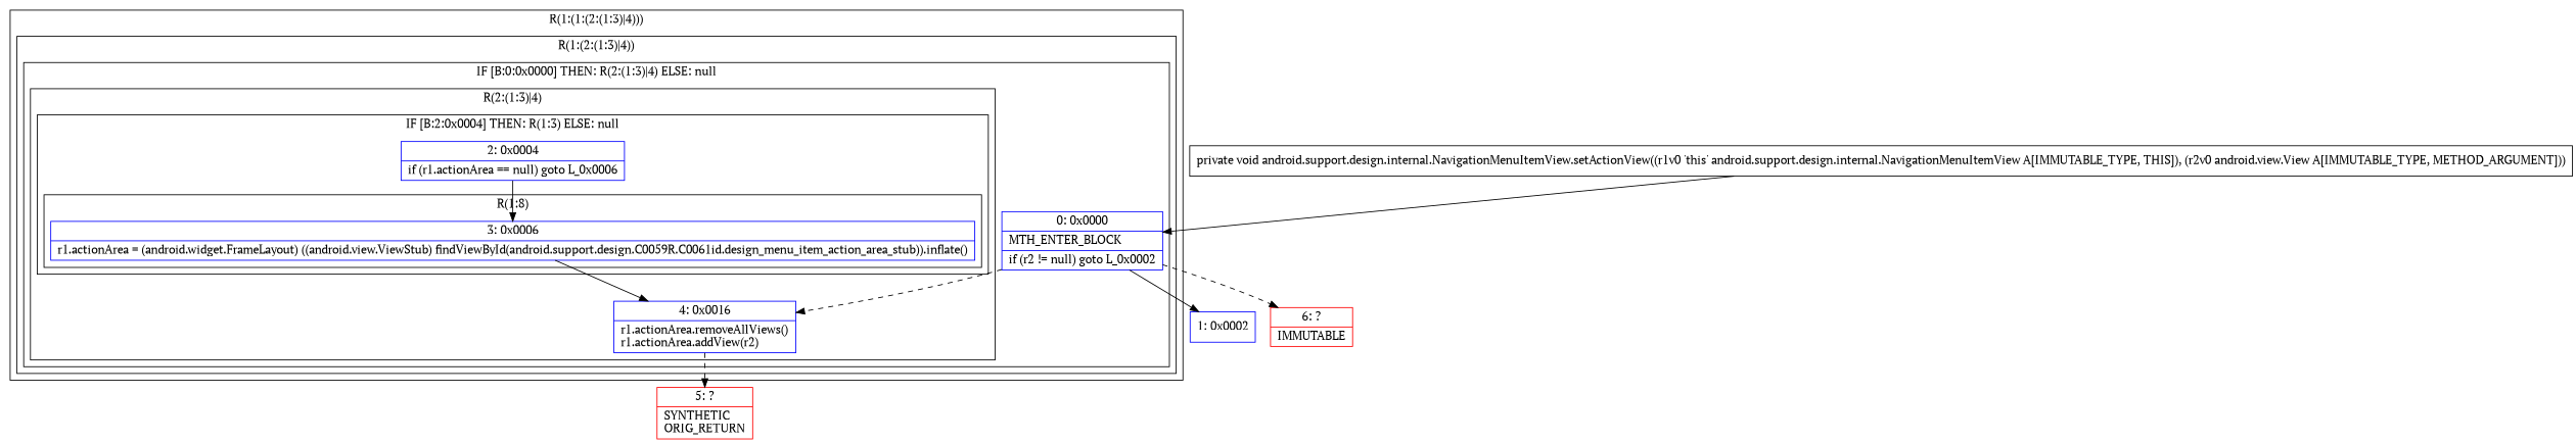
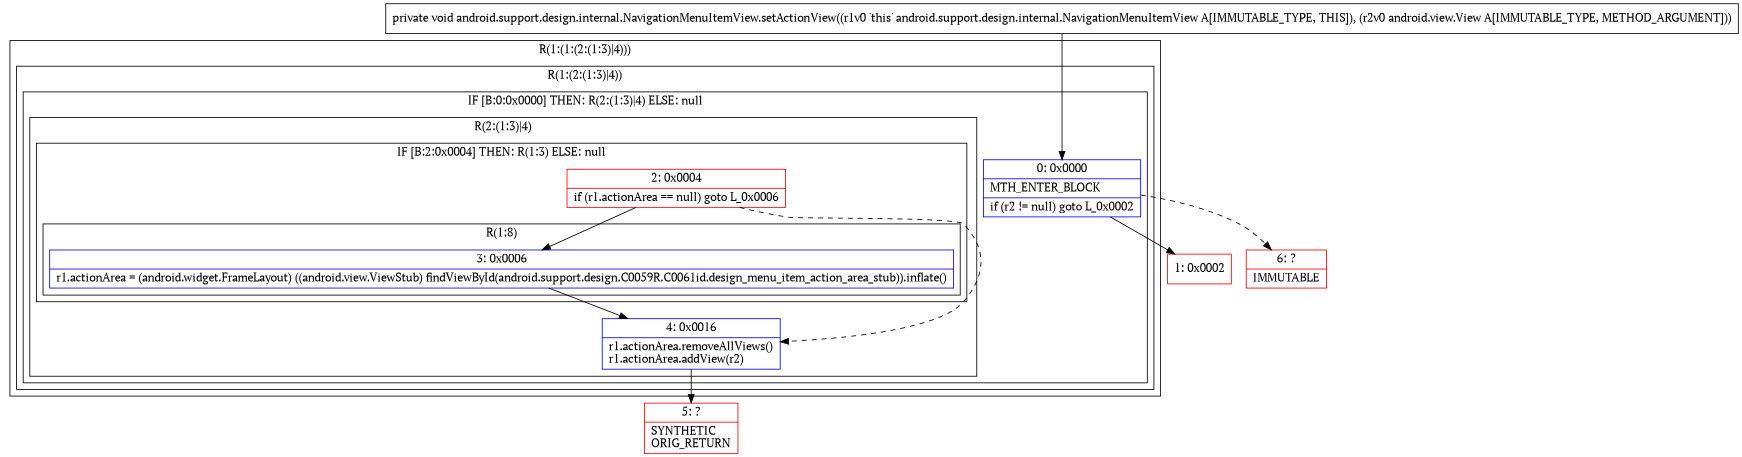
  digraph {
    fontname="PT Serif"
    node [color=blue fontname="PT Serif" shape=record]
    edge [fontname="PT Serif"]
    n1 [label="{3\:\ 0x0006|r1.actionArea = (android.widget.FrameLayout) ((android.view.ViewStub) findViewById(android.support.design.C0059R.C0061id.design_menu_item_action_area_stub)).inflate()\l}"]
-   n2 [label="{2\:\ 0x0004|if (r1.actionArea == null) goto L_0x0006\l}"]
+   n2 [color=red label="{2\:\ 0x0004|if (r1.actionArea == null) goto L_0x0006\l}"]
    n3 [label="{4\:\ 0x0016|r1.actionArea.removeAllViews()\lr1.actionArea.addView(r2)\l}"]
    n4 [label="{0\:\ 0x0000|MTH_ENTER_BLOCK\l|if (r2 != null) goto L_0x0002\l}"]
    n5 [color=red label="{5\:\ ?|SYNTHETIC\lORIG_RETURN\l}"]
-   n6 [label="{1\:\ 0x0002}"]
+   n6 [color=red label="{1\:\ 0x0002}"]
    n7 [color=red label="{6\:\ ?|IMMUTABLE\l}"]
    n8 [label="{private void android.support.design.internal.NavigationMenuItemView.setActionView((r1v0 'this' android.support.design.internal.NavigationMenuItemView A[IMMUTABLE_TYPE, THIS]), (r2v0 android.view.View A[IMMUTABLE_TYPE, METHOD_ARGUMENT])) }" color=""]
    subgraph cluster_1 {
      label="R(1:(1:(2:(1:3)|4)))"
      subgraph cluster_2 {
        label="R(1:(2:(1:3)|4))"
        subgraph cluster_3 {
          label="IF [B:0:0x0000] THEN: R(2:(1:3)|4) ELSE: null"
          n4
          subgraph cluster_4 {
            label="R(2:(1:3)|4)"
            n3
            subgraph cluster_5 {
              label="IF [B:2:0x0004] THEN: R(1:3) ELSE: null"
              n2
              subgraph cluster_6 {
                label="R(1:8)"
                n1
              }
            }
          }
        }
      }
    }
    n1 -> n3
    n2 -> n1
-   n4 -> n3 [style=dashed]
-   n3 -> n5 [style=dashed]
+   n2 -> n3 [style=dashed]
+   n3 -> n5
    n4 -> n6
    n4 -> n7 [style=dashed]
    n8 -> n4
  }
